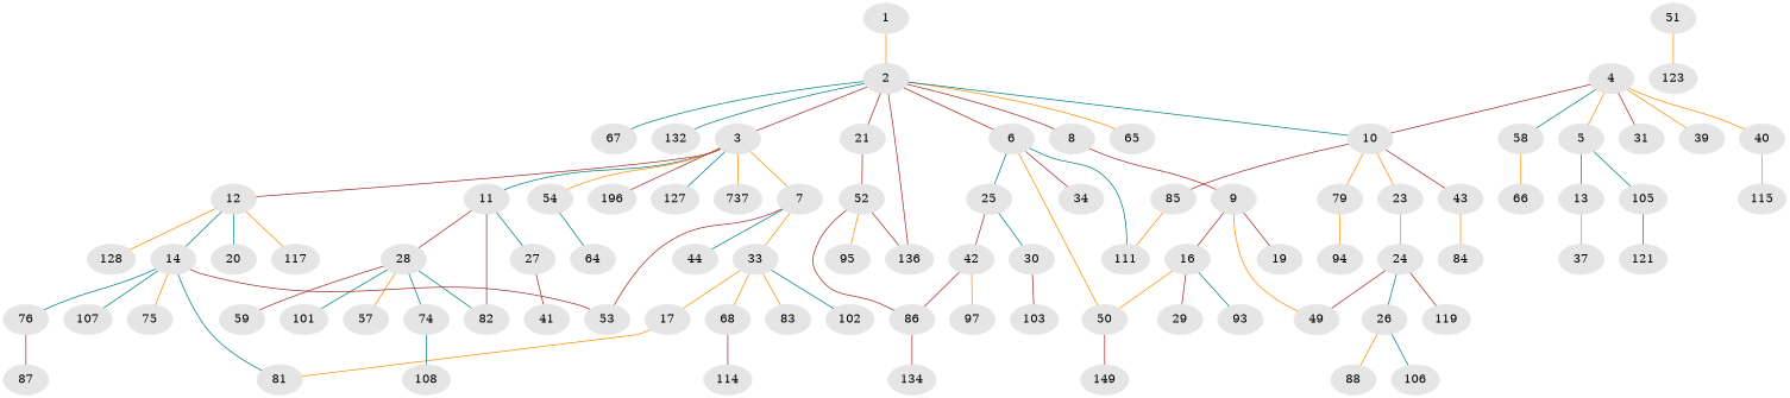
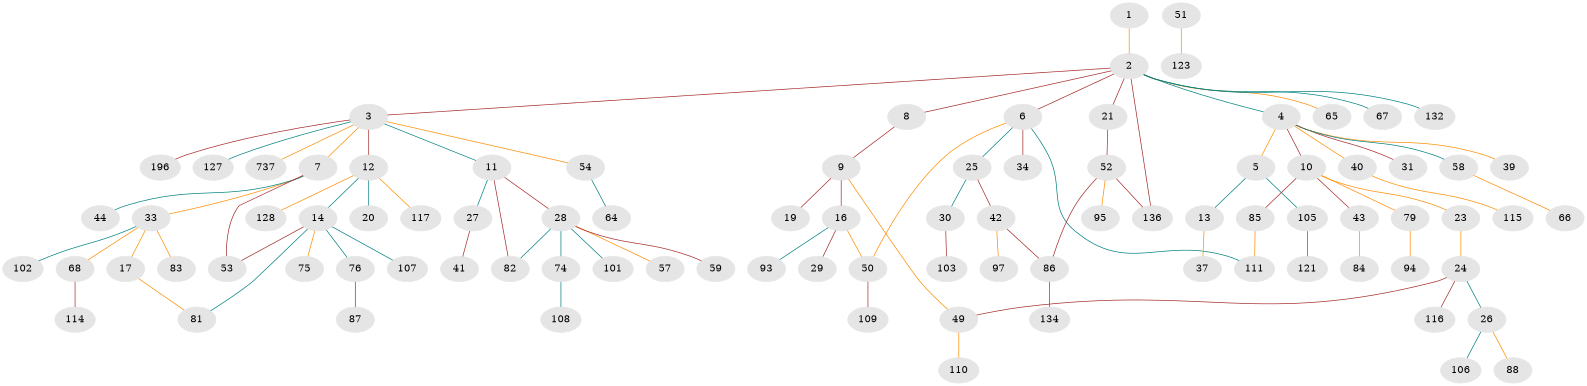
  graph {
    node [color=gray90 style=filled]
    edge [color=brown]
    2 [super="+98"]
    3 [super="+35"]
    4 [super="+17"]
    6
    8
    21
    65
    67 [super="+118"]
    132
    136
    1
    7 [super="+45"]
    11 [super="+120"]
    12 [super="+15"]
    n15 [label=54 super="+90"]
    n16 [label=196]
    127
    n18 [label=737]
    5 [super="+47"]
    10 [super="+18"]
    31 [super="+104"]
    39 [super="+112"]
    40
    58 [super="+69"]
    25 [super="+73"]
    34 [super="+48"]
    50 [super="+54"]
    111 [super="+124"]
    9 [super="+36"]
    n30 [label=52 super="+46"]
    33 [super="+122"]
    44 [super="+80"]
    53 [super="+62"]
    27 [super="+56"]
    28 [super="+38"]
    82
    14 [super="+63"]
    20
    117
    128
    64 [super="+72"]
    13
    105
    23
    43
    79 [super="+91"]
    85 [super="+129"]
    115
    66 [super="+89"]
    37 [super="+60"]
    121 [super="+125"]
    30 [super="+61"]
    42
-   109 [label=149]
+   109
    68 [super="+113"]
    n56 [label=17]
    83
    102
    16 [super="+22"]
    19 [super="+119"]
    49 [super="+52"]
    29 [super="+78"]
    93 [super="+130"]
+   110
    24 [super="+70"]
    84 [super="+92"]
    94
    41
    57
    59
    74 [super="+96"]
    101
    75
    76
    81 [super="+135"]
    107
    87
    86 [super="+99"]
    95
    26 [super="+71"]
-   116 [label=119]
+   116
    88
    106
    103
    97
    51 [super="+100"]
    123 [super="+133"]
    108 [super="+131"]
    134
    114
    2 -- 3 [weight=2]
-   2 -- 10 [color=teal]
+   2 -- 4 [color=teal]
    2 -- 6
    2 -- 8
    2 -- 21
    2 -- 65 [color=darkorange]
    2 -- 67 [color=teal]
    2 -- 132 [color=teal]
    2 -- 136
    3 -- 7 [color=darkorange]
    3 -- 11 [color=teal]
    3 -- 12
    3 -- n15 [color=darkorange]
    3 -- n16
    3 -- 127 [color=teal]
    3 -- n18 [color=darkorange]
    4 -- 5 [color=darkorange]
    4 -- 10
    4 -- 31
    4 -- 39 [color=darkorange]
    4 -- 40 [color=darkorange]
    4 -- 58 [color=teal]
    6 -- 25 [color=teal]
    6 -- 34
    6 -- 50 [color=darkorange]
    6 -- 111 [color=teal]
    8 -- 9
    21 -- n30
    1 -- 2 [color=darkorange]
    7 -- 33 [color=darkorange]
    7 -- 44 [color=teal]
    7 -- 53
    11 -- 27 [color=teal]
    11 -- 28
    11 -- 82
    12 -- 14 [color=teal]
    12 -- 20 [color=teal]
    12 -- 117 [color=darkorange]
    12 -- 128 [color=darkorange]
    n15 -- 64 [color=teal]
    5 -- 13 [color=teal]
    5 -- 105 [color=teal]
    10 -- 23 [color=darkorange]
    10 -- 43
    10 -- 79 [color=darkorange]
    10 -- 85
    40 -- 115 [color=darkorange]
    58 -- 66 [color=darkorange]
    25 -- 30 [color=teal]
    25 -- 42
    50 -- 109
    9 -- 16
    9 -- 19
    9 -- 49 [color=darkorange]
    n30 -- 136
    n30 -- 86
    n30 -- 95 [color=darkorange]
    33 -- 68 [color=darkorange]
    33 -- n56 [color=darkorange]
    33 -- 83 [color=darkorange]
    33 -- 102 [color=teal]
    27 -- 41
    28 -- 82 [color=teal]
    28 -- 57 [color=darkorange]
    28 -- 59
    28 -- 74 [color=teal]
    28 -- 101 [color=teal]
    14 -- 53
    14 -- 75 [color=darkorange]
    14 -- 76 [color=teal]
    14 -- 81 [color=teal]
    14 -- 107 [color=teal]
    13 -- 37 [color=darkorange]
    105 -- 121 [color=teal]
    23 -- 24 [color=darkorange]
    43 -- 84 [color=darkorange]
    79 -- 94 [color=darkorange]
    85 -- 111 [color=darkorange]
    30 -- 103
    42 -- 86
    42 -- 97 [color=darkorange]
    68 -- 114
    n56 -- 81 [color=darkorange]
    16 -- 50 [color=darkorange]
    16 -- 29
    16 -- 93 [color=teal]
+   49 -- 110 [color=darkorange]
    24 -- 49
    24 -- 26 [color=teal]
    24 -- 116
    74 -- 108 [color=teal]
    76 -- 87
    86 -- 134
    26 -- 88 [color=darkorange]
    26 -- 106 [color=teal]
    51 -- 123 [color=darkorange]
  }
